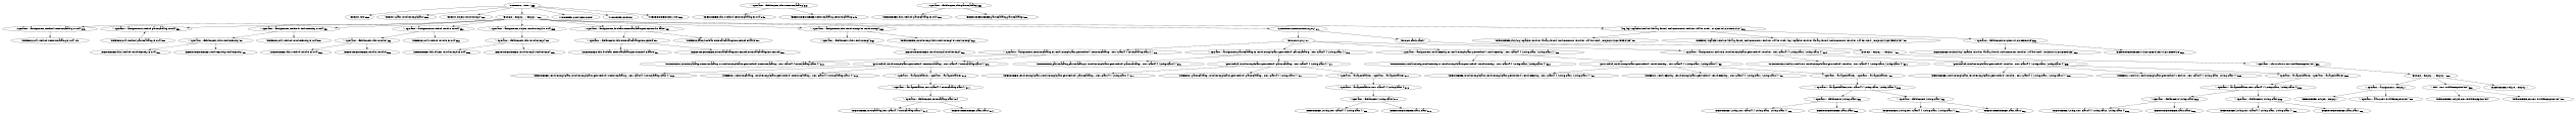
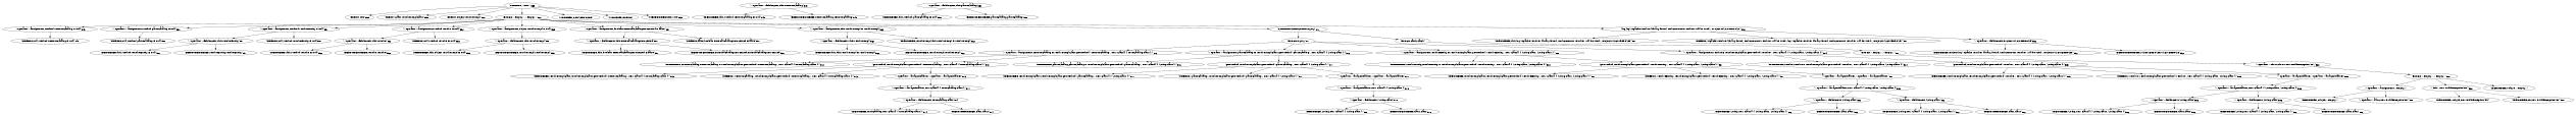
  digraph {
    n1 [label=<(METHOD,&lt;init&gt;)<SUB>959</SUB>>]
    n2 [label=<(PARAM,this)<SUB>959</SUB>>]
    n3 [label=<(PARAM,Class resolverImplClass)<SUB>959</SUB>>]
    n4 [label=<(PARAM,Object resolverImpl)<SUB>960</SUB>>]
    n5 [label=<(BLOCK,&lt;empty&gt;,&lt;empty&gt;)<SUB>960</SUB>>]
    n6 [label=<(MODIFIER,CONSTRUCTOR)>]
    n7 [label=<(MODIFIER,PUBLIC)>]
    n8 [label=<(METHOD_RETURN,void)<SUB>993</SUB>>]
    n9 [label=<(&lt;operator&gt;.assignment,Method setXMLCatalog = null)<SUB>949</SUB>>]
    n10 [label=<(&lt;operator&gt;.assignment,Method parseCatalog = null)<SUB>950</SUB>>]
    n11 [label=<(&lt;operator&gt;.assignment,Method resolveEntity = null)<SUB>951</SUB>>]
    n12 [label=<(&lt;operator&gt;.assignment,Method resolve = null)<SUB>952</SUB>>]
    n13 [label=<(&lt;operator&gt;.assignment,Object resolverImpl = null)<SUB>955</SUB>>]
    n14 [label=<(&lt;operator&gt;.assignment,boolean externalCatalogsProcessed = false)<SUB>957</SUB>>]
    n15 [label=<(&lt;operator&gt;.assignment,this.resolverImpl = resolverImpl)<SUB>962</SUB>>]
    n16 [label=<(CONTROL_STRUCTURE,try,try)<SUB>971</SUB>>]
    n17 [label=<(log,log(&quot;Apache resolver library found, xml-commons resolver will be used&quot;, Project.MSG_VERBOSE))<SUB>991</SUB>>]
    n18 [label=<(LITERAL,null,Method setXMLCatalog = null)<SUB>949</SUB>>]
    n19 [label=<(LITERAL,null,Method parseCatalog = null)<SUB>950</SUB>>]
    n20 [label=<(&lt;operator&gt;.fieldAccess,this.resolveEntity)<SUB>951</SUB>>]
    n21 [label=<(LITERAL,null,Method resolveEntity = null)<SUB>951</SUB>>]
    n22 [label=<(&lt;operator&gt;.fieldAccess,this.resolve)<SUB>952</SUB>>]
    n23 [label=<(LITERAL,null,Method resolve = null)<SUB>952</SUB>>]
    n24 [label=<(&lt;operator&gt;.fieldAccess,this.resolverImpl)<SUB>955</SUB>>]
    n25 [label=<(&lt;operator&gt;.fieldAccess,this.externalCatalogsProcessed)<SUB>957</SUB>>]
    n26 [label=<(LITERAL,false,boolean externalCatalogsProcessed = false)<SUB>957</SUB>>]
    n27 [label=<(&lt;operator&gt;.fieldAccess,this.resolverImpl)<SUB>962</SUB>>]
    n28 [label=<(IDENTIFIER,resolverImpl,this.resolverImpl = resolverImpl)<SUB>962</SUB>>]
    n29 [label=<(BLOCK,try,try)<SUB>971</SUB>>]
    n30 [label=<(BLOCK,catch,catch)>]
    n31 [label=<(IDENTIFIER,this,log(&quot;Apache resolver library found, xml-commons resolver will be used&quot;, Project.MSG_VERBOSE))<SUB>991</SUB>>]
    n32 [label=<(LITERAL,&quot;Apache resolver library found, xml-commons resolver will be used&quot;,log(&quot;Apache resolver library found, xml-commons resolver will be used&quot;, Project.MSG_VERBOSE))<SUB>991</SUB>>]
    n33 [label=<(&lt;operator&gt;.fieldAccess,Project.MSG_VERBOSE)<SUB>992</SUB>>]
    n34 [label=<(&lt;operator&gt;.fieldAccess,this.setXMLCatalog)<SUB>949</SUB>>]
    n35 [label=<(IDENTIFIER,this,Method setXMLCatalog = null)<SUB>949</SUB>>]
    n36 [label=<(FIELD_IDENTIFIER,setXMLCatalog,setXMLCatalog)<SUB>949</SUB>>]
    n37 [label=<(&lt;operator&gt;.fieldAccess,this.parseCatalog)<SUB>950</SUB>>]
    n38 [label=<(IDENTIFIER,this,Method parseCatalog = null)<SUB>950</SUB>>]
    n39 [label=<(FIELD_IDENTIFIER,parseCatalog,parseCatalog)<SUB>950</SUB>>]
    n40 [label=<(IDENTIFIER,this,Method resolveEntity = null)<SUB>951</SUB>>]
    n41 [label=<(FIELD_IDENTIFIER,resolveEntity,resolveEntity)<SUB>951</SUB>>]
    n42 [label=<(IDENTIFIER,this,Method resolve = null)<SUB>952</SUB>>]
    n43 [label=<(FIELD_IDENTIFIER,resolve,resolve)<SUB>952</SUB>>]
    n44 [label=<(IDENTIFIER,this,Object resolverImpl = null)<SUB>955</SUB>>]
    n45 [label=<(FIELD_IDENTIFIER,resolverImpl,resolverImpl)<SUB>955</SUB>>]
    n46 [label=<(IDENTIFIER,this,boolean externalCatalogsProcessed = false)<SUB>957</SUB>>]
    n47 [label=<(FIELD_IDENTIFIER,externalCatalogsProcessed,externalCatalogsProcessed)<SUB>957</SUB>>]
+   n48 [label=<(IDENTIFIER,this,this.resolverImpl = resolverImpl)<SUB>962</SUB>>]
    n49 [label=<(FIELD_IDENTIFIER,resolverImpl,resolverImpl)<SUB>962</SUB>>]
    n50 [label=<(&lt;operator&gt;.assignment,setXMLCatalog = resolverImplClass.getMethod(&quot;setXMLCatalog&quot;, new Class[] { XMLCatalog.class }))<SUB>972</SUB>>]
    n51 [label=<(&lt;operator&gt;.assignment,parseCatalog = resolverImplClass.getMethod(&quot;parseCatalog&quot;, new Class[] { String.class }))<SUB>976</SUB>>]
    n52 [label=<(&lt;operator&gt;.assignment,resolveEntity = resolverImplClass.getMethod(&quot;resolveEntity&quot;, new Class[] { String.class, String.class }))<SUB>980</SUB>>]
    n53 [label=<(&lt;operator&gt;.assignment,resolve = resolverImplClass.getMethod(&quot;resolve&quot;, new Class[] { String.class, String.class }))<SUB>984</SUB>>]
    n54 [label=<(BLOCK,&lt;empty&gt;,&lt;empty&gt;)<SUB>987</SUB>>]
    n55 [label=<(IDENTIFIER,setXMLCatalog,setXMLCatalog = resolverImplClass.getMethod(&quot;setXMLCatalog&quot;, new Class[] { XMLCatalog.class }))<SUB>972</SUB>>]
    n56 [label=<(getMethod,resolverImplClass.getMethod(&quot;setXMLCatalog&quot;, new Class[] { XMLCatalog.class }))<SUB>973</SUB>>]
    n57 [label=<(IDENTIFIER,parseCatalog,parseCatalog = resolverImplClass.getMethod(&quot;parseCatalog&quot;, new Class[] { String.class }))<SUB>976</SUB>>]
    n58 [label=<(getMethod,resolverImplClass.getMethod(&quot;parseCatalog&quot;, new Class[] { String.class }))<SUB>977</SUB>>]
    n59 [label=<(IDENTIFIER,resolveEntity,resolveEntity = resolverImplClass.getMethod(&quot;resolveEntity&quot;, new Class[] { String.class, String.class }))<SUB>980</SUB>>]
    n60 [label=<(getMethod,resolverImplClass.getMethod(&quot;resolveEntity&quot;, new Class[] { String.class, String.class }))<SUB>981</SUB>>]
    n61 [label=<(IDENTIFIER,resolve,resolve = resolverImplClass.getMethod(&quot;resolve&quot;, new Class[] { String.class, String.class }))<SUB>984</SUB>>]
    n62 [label=<(getMethod,resolverImplClass.getMethod(&quot;resolve&quot;, new Class[] { String.class, String.class }))<SUB>985</SUB>>]
    n63 [label=<(IDENTIFIER,resolverImplClass,resolverImplClass.getMethod(&quot;setXMLCatalog&quot;, new Class[] { XMLCatalog.class }))<SUB>973</SUB>>]
    n64 [label=<(LITERAL,&quot;setXMLCatalog&quot;,resolverImplClass.getMethod(&quot;setXMLCatalog&quot;, new Class[] { XMLCatalog.class }))<SUB>973</SUB>>]
    n65 [label=<(&lt;operator&gt;.arrayInitializer,&lt;operator&gt;.arrayInitializer)<SUB>973</SUB>>]
    n66 [label=<(&lt;operator&gt;.arrayInitializer,new Class[] { XMLCatalog.class })<SUB>974</SUB>>]
    n67 [label=<(&lt;operator&gt;.fieldAccess,XMLCatalog.class)<SUB>974</SUB>>]
    n68 [label=<(IDENTIFIER,XMLCatalog,new Class[] { XMLCatalog.class })<SUB>974</SUB>>]
    n69 [label=<(FIELD_IDENTIFIER,class,class)<SUB>974</SUB>>]
    n70 [label=<(IDENTIFIER,resolverImplClass,resolverImplClass.getMethod(&quot;parseCatalog&quot;, new Class[] { String.class }))<SUB>977</SUB>>]
    n71 [label=<(LITERAL,&quot;parseCatalog&quot;,resolverImplClass.getMethod(&quot;parseCatalog&quot;, new Class[] { String.class }))<SUB>977</SUB>>]
    n72 [label=<(&lt;operator&gt;.arrayInitializer,&lt;operator&gt;.arrayInitializer)<SUB>977</SUB>>]
    n73 [label=<(&lt;operator&gt;.arrayInitializer,new Class[] { String.class })<SUB>978</SUB>>]
    n74 [label=<(&lt;operator&gt;.fieldAccess,String.class)<SUB>978</SUB>>]
    n75 [label=<(IDENTIFIER,String,new Class[] { String.class })<SUB>988</SUB>>]
    n76 [label=<(FIELD_IDENTIFIER,class,class)<SUB>978</SUB>>]
    n77 [label=<(IDENTIFIER,resolverImplClass,resolverImplClass.getMethod(&quot;resolveEntity&quot;, new Class[] { String.class, String.class }))<SUB>981</SUB>>]
    n78 [label=<(LITERAL,&quot;resolveEntity&quot;,resolverImplClass.getMethod(&quot;resolveEntity&quot;, new Class[] { String.class, String.class }))<SUB>981</SUB>>]
    n79 [label=<(&lt;operator&gt;.arrayInitializer,&lt;operator&gt;.arrayInitializer)<SUB>981</SUB>>]
    n80 [label=<(&lt;operator&gt;.arrayInitializer,new Class[] { String.class, String.class })<SUB>982</SUB>>]
    n81 [label=<(&lt;operator&gt;.fieldAccess,String.class)<SUB>982</SUB>>]
    n82 [label=<(&lt;operator&gt;.fieldAccess,String.class)<SUB>982</SUB>>]
    n83 [label=<(IDENTIFIER,String,new Class[] { String.class, String.class })<SUB>982</SUB>>]
    n84 [label=<(FIELD_IDENTIFIER,class,class)<SUB>982</SUB>>]
    n85 [label=<(IDENTIFIER,String,new Class[] { String.class, String.class })<SUB>982</SUB>>]
    n86 [label=<(FIELD_IDENTIFIER,class,class)<SUB>982</SUB>>]
    n87 [label=<(IDENTIFIER,resolverImplClass,resolverImplClass.getMethod(&quot;resolve&quot;, new Class[] { String.class, String.class }))<SUB>985</SUB>>]
    n88 [label=<(LITERAL,&quot;resolve&quot;,resolverImplClass.getMethod(&quot;resolve&quot;, new Class[] { String.class, String.class }))<SUB>985</SUB>>]
    n89 [label=<(&lt;operator&gt;.arrayInitializer,&lt;operator&gt;.arrayInitializer)<SUB>985</SUB>>]
    n90 [label=<(&lt;operator&gt;.arrayInitializer,new Class[] { String.class, String.class })<SUB>986</SUB>>]
    n91 [label=<(&lt;operator&gt;.fieldAccess,String.class)<SUB>986</SUB>>]
    n92 [label=<(&lt;operator&gt;.fieldAccess,String.class)<SUB>986</SUB>>]
    n93 [label=<(IDENTIFIER,String,new Class[] { String.class, String.class })<SUB>986</SUB>>]
    n94 [label=<(FIELD_IDENTIFIER,class,class)<SUB>986</SUB>>]
    n95 [label=<(IDENTIFIER,String,new Class[] { String.class, String.class })<SUB>986</SUB>>]
    n96 [label=<(FIELD_IDENTIFIER,class,class)<SUB>986</SUB>>]
    n97 [label=<(&lt;operator&gt;.throw,throw new BuildException(ex);)<SUB>988</SUB>>]
    n98 [label=<(BLOCK,&lt;empty&gt;,&lt;empty&gt;)<SUB>988</SUB>>]
    n99 [label=<(&lt;operator&gt;.assignment,&lt;empty&gt;)>]
    n100 [label=<(&lt;init&gt;,new BuildException(ex))<SUB>988</SUB>>]
    n101 [label=<(IDENTIFIER,$obj29,&lt;empty&gt;)>]
    n102 [label=<(IDENTIFIER,$obj29,&lt;empty&gt;)>]
    n103 [label=<(&lt;operator&gt;.alloc,new BuildException(ex))<SUB>988</SUB>>]
    n104 [label=<(IDENTIFIER,$obj29,new BuildException(ex))>]
    n105 [label=<(IDENTIFIER,ex,new BuildException(ex))<SUB>988</SUB>>]
    n106 [label=<(IDENTIFIER,Project,log(&quot;Apache resolver library found, xml-commons resolver will be used&quot;, Project.MSG_VERBOSE))<SUB>992</SUB>>]
    n107 [label=<(FIELD_IDENTIFIER,MSG_VERBOSE,MSG_VERBOSE)<SUB>992</SUB>>]
    n1 -> n2
    n1 -> n3
    n1 -> n4
    n1 -> n5
    n1 -> n6
    n1 -> n7
    n1 -> n8
    n5 -> n9
    n5 -> n10
    n5 -> n11
    n5 -> n12
    n5 -> n13
    n5 -> n14
    n5 -> n15
    n5 -> n16
    n5 -> n17
    n9 -> n18
-   n19 -> n10
+   n10 -> n19
    n11 -> n20
    n11 -> n21
    n12 -> n22
    n12 -> n23
    n13 -> n24
    n14 -> n25
    n14 -> n26
    n15 -> n27
    n15 -> n28
    n16 -> n29
    n16 -> n30
    n17 -> n31
    n17 -> n32
    n17 -> n33
    n20 -> n40
    n20 -> n41
    n22 -> n42
    n22 -> n43
    n24 -> n44
    n24 -> n45
    n25 -> n46
    n25 -> n47
+   n27 -> n48
    n27 -> n49
    n29 -> n50
    n29 -> n51
    n29 -> n52
    n29 -> n53
    n30 -> n54
    n33 -> n106
    n33 -> n107
    n34 -> n35
    n34 -> n36
    n37 -> n38
    n37 -> n39
    n50 -> n55
    n50 -> n56
    n51 -> n57
    n51 -> n58
    n52 -> n59
    n52 -> n60
    n53 -> n61
    n53 -> n62
    n54 -> n97
    n56 -> n63
    n56 -> n64
    n56 -> n65
    n58 -> n70
    n58 -> n71
    n58 -> n72
    n60 -> n77
    n60 -> n78
    n60 -> n79
    n62 -> n87
    n62 -> n88
    n62 -> n89
    n65 -> n66
    n66 -> n67
    n67 -> n68
    n67 -> n69
    n72 -> n73
    n73 -> n74
    n74 -> n75
    n74 -> n76
    n79 -> n80
    n80 -> n81
    n80 -> n82
    n81 -> n83
    n81 -> n84
    n82 -> n85
    n82 -> n86
    n89 -> n90
    n90 -> n91
    n90 -> n92
    n91 -> n93
    n91 -> n94
    n92 -> n95
    n92 -> n96
    n97 -> n98
    n98 -> n99
    n98 -> n100
    n98 -> n101
    n99 -> n102
    n99 -> n103
    n100 -> n104
    n100 -> n105
  }
